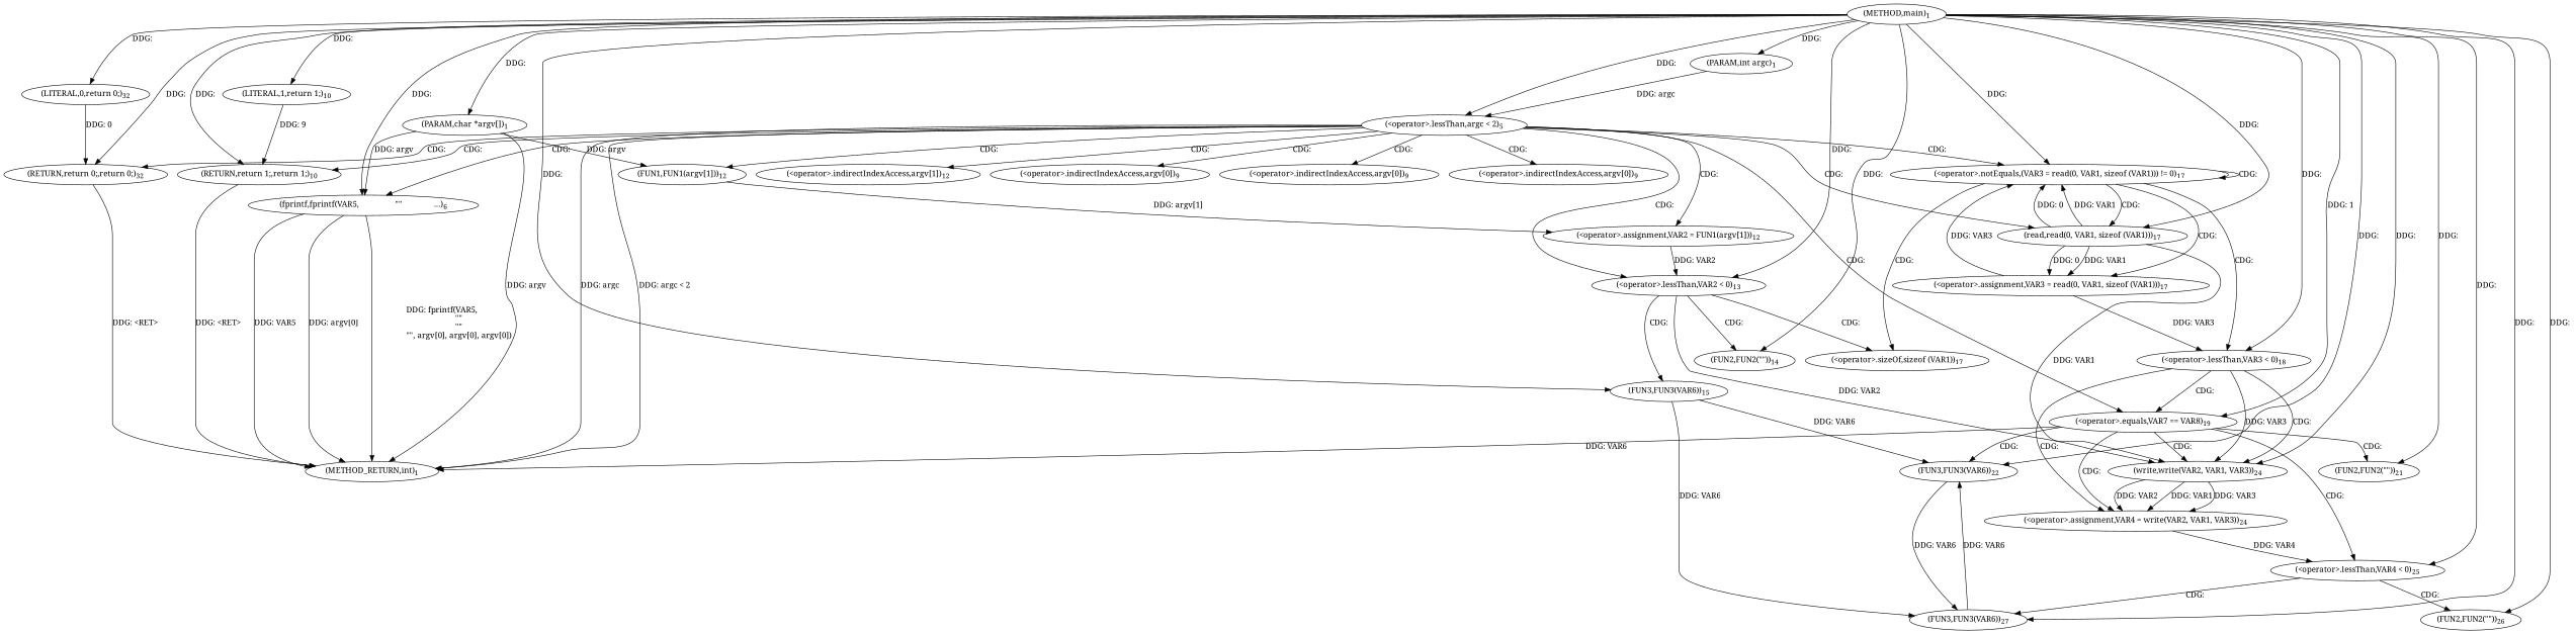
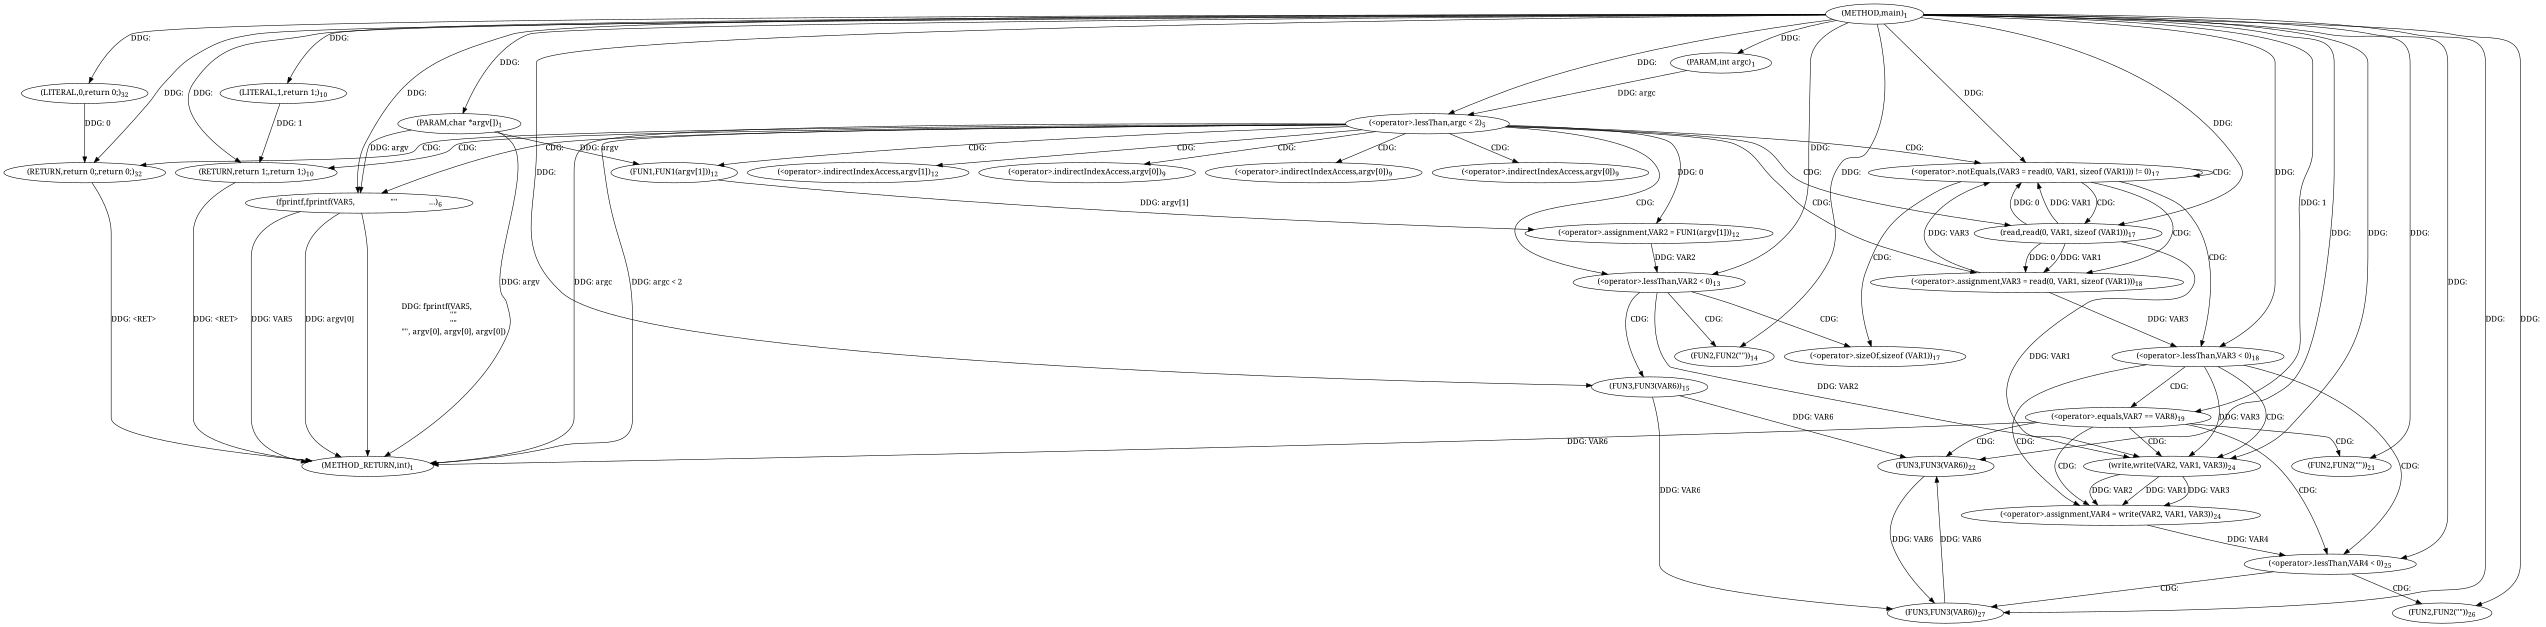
  digraph {
    fontname="Noto Serif"
    node [fontname="Noto Serif"]
    edge [fontname="Noto Serif"]
    n1 [label=<(METHOD,main)<SUB>1</SUB>>]
    n2 [label=<(PARAM,int argc)<SUB>1</SUB>>]
    n3 [label=<(PARAM,char *argv[])<SUB>1</SUB>>]
    n4 [label=<(RETURN,return 0;,return 0;)<SUB>32</SUB>>]
    n5 [label=<(&lt;operator&gt;.lessThan,argc &lt; 2)<SUB>5</SUB>>]
    n6 [label=<(&lt;operator&gt;.lessThan,VAR2 &lt; 0)<SUB>13</SUB>>]
    n7 [label=<(&lt;operator&gt;.notEquals,(VAR3 = read(0, VAR1, sizeof (VAR1))) != 0)<SUB>17</SUB>>]
    n8 [label=<(LITERAL,0,return 0;)<SUB>32</SUB>>]
    n9 [label=<(fprintf,fprintf(VAR5,                 &quot;&quot;               ...)<SUB>6</SUB>>]
    n10 [label=<(RETURN,return 1;,return 1;)<SUB>10</SUB>>]
    n11 [label=<(FUN2,FUN2(&quot;&quot;))<SUB>14</SUB>>]
    n12 [label=<(FUN3,FUN3(VAR6))<SUB>15</SUB>>]
    n13 [label=<(LITERAL,1,return 1;)<SUB>10</SUB>>]
    n14 [label=<(&lt;operator&gt;.lessThan,VAR3 &lt; 0)<SUB>18</SUB>>]
    n15 [label=<(&lt;operator&gt;.lessThan,VAR4 &lt; 0)<SUB>25</SUB>>]
    n16 [label=<(read,read(0, VAR1, sizeof (VAR1)))<SUB>17</SUB>>]
    n17 [label=<(FUN2,FUN2(&quot;&quot;))<SUB>21</SUB>>]
    n18 [label=<(FUN3,FUN3(VAR6))<SUB>22</SUB>>]
    n19 [label=<(write,write(VAR2, VAR1, VAR3))<SUB>24</SUB>>]
    n20 [label=<(FUN2,FUN2(&quot;&quot;))<SUB>26</SUB>>]
    n21 [label=<(FUN3,FUN3(VAR6))<SUB>27</SUB>>]
    n22 [label=<(&lt;operator&gt;.equals,VAR7 == VAR8)<SUB>19</SUB>>]
    n23 [label=<(METHOD_RETURN,int)<SUB>1</SUB>>]
    n24 [label=<(FUN1,FUN1(argv[1]))<SUB>12</SUB>>]
    n25 [label=<(&lt;operator&gt;.assignment,VAR2 = FUN1(argv[1]))<SUB>12</SUB>>]
-   n26 [label=<(&lt;operator&gt;.assignment,VAR3 = read(0, VAR1, sizeof (VAR1)))<SUB>17</SUB>>]
+   n26 [label=<(&lt;operator&gt;.assignment,VAR3 = read(0, VAR1, sizeof (VAR1)))<SUB>18</SUB>>]
    n27 [label=<(&lt;operator&gt;.indirectIndexAccess,argv[1])<SUB>12</SUB>>]
    n28 [label=<(&lt;operator&gt;.indirectIndexAccess,argv[0])<SUB>9</SUB>>]
    n29 [label=<(&lt;operator&gt;.indirectIndexAccess,argv[0])<SUB>9</SUB>>]
    n30 [label=<(&lt;operator&gt;.indirectIndexAccess,argv[0])<SUB>9</SUB>>]
    n31 [label=<(&lt;operator&gt;.sizeOf,sizeof (VAR1))<SUB>17</SUB>>]
    n32 [label=<(&lt;operator&gt;.assignment,VAR4 = write(VAR2, VAR1, VAR3))<SUB>24</SUB>>]
    n1 -> n2 [label="DDG: "]
    n1 -> n3 [label="DDG: "]
    n1 -> n4 [label="DDG: "]
    n1 -> n5 [label="DDG: "]
    n1 -> n6 [label="DDG: "]
    n1 -> n7 [label="DDG: "]
    n1 -> n8 [label="DDG: "]
    n1 -> n9 [label="DDG: "]
    n1 -> n10 [label="DDG: "]
    n1 -> n11 [label="DDG: "]
    n1 -> n12 [label="DDG: "]
    n1 -> n13 [label="DDG: "]
    n1 -> n14 [label="DDG: "]
    n1 -> n15 [label="DDG: "]
    n1 -> n16 [label="DDG: "]
    n1 -> n17 [label="DDG: "]
    n1 -> n18 [label="DDG: "]
    n1 -> n19 [label="DDG: "]
    n1 -> n20 [label="DDG: "]
    n1 -> n21 [label="DDG: "]
    n1 -> n22 [label="DDG: 1"]
    n2 -> n5 [label="DDG: argc"]
    n3 -> n9 [label="DDG: argv"]
    n3 -> n23 [label="DDG: argv"]
    n3 -> n24 [label="DDG: argv"]
    n4 -> n23 [label="DDG: &lt;RET&gt;"]
    n5 -> n4 [label="CDG: "]
    n5 -> n6 [label="CDG: "]
    n5 -> n7 [label="CDG: "]
    n5 -> n9 [label="CDG: "]
    n5 -> n10 [label="CDG: "]
    n5 -> n16 [label="CDG: "]
    n5 -> n23 [label="DDG: argc"]
    n5 -> n23 [label="DDG: argc &lt; 2"]
    n5 -> n24 [label="CDG: "]
-   n5 -> n25 [label="CDG: "]
-   n5 -> n22 [label="CDG: "]
+   n5 -> n25 [label="DDG: 0"]
+   n5 -> n26 [label="CDG: "]
    n5 -> n27 [label="CDG: "]
    n5 -> n28 [label="CDG: "]
    n5 -> n29 [label="CDG: "]
    n5 -> n30 [label="CDG: "]
    n6 -> n11 [label="CDG: "]
    n6 -> n12 [label="CDG: "]
    n6 -> n19 [label="DDG: VAR2"]
    n6 -> n31 [label="CDG: "]
    n7 -> n7 [label="CDG: "]
    n7 -> n14 [label="CDG: "]
    n7 -> n16 [label="CDG: "]
    n7 -> n26 [label="CDG: "]
    n7 -> n31 [label="CDG: "]
    n8 -> n4 [label="DDG: 0"]
    n9 -> n23 [label="DDG: argv[0]"]
    n9 -> n23 [label="DDG: fprintf(VAR5,\n                &quot;&quot;\n                &quot;&quot;\n                &quot;&quot;, argv[0], argv[0], argv[0])"]
    n9 -> n23 [label="DDG: VAR5"]
    n10 -> n23 [label="DDG: &lt;RET&gt;"]
    n12 -> n18 [label="DDG: VAR6"]
    n12 -> n21 [label="DDG: VAR6"]
-   n13 -> n10 [label="DDG: 9"]
+   n13 -> n10 [label="DDG: 1"]
+   n14 -> n15 [label="CDG: "]
    n14 -> n19 [label="DDG: VAR3"]
    n14 -> n19 [label="CDG: "]
    n14 -> n22 [label="CDG: "]
    n14 -> n32 [label="CDG: "]
    n15 -> n20 [label="CDG: "]
    n15 -> n21 [label="CDG: "]
    n16 -> n7 [label="DDG: 0"]
    n16 -> n7 [label="DDG: VAR1"]
    n16 -> n19 [label="DDG: VAR1"]
    n16 -> n26 [label="DDG: 0"]
    n16 -> n26 [label="DDG: VAR1"]
    n18 -> n21 [label="DDG: VAR6"]
    n19 -> n32 [label="DDG: VAR2"]
    n19 -> n32 [label="DDG: VAR1"]
    n19 -> n32 [label="DDG: VAR3"]
    n21 -> n18 [label="DDG: VAR6"]
    n22 -> n15 [label="CDG: "]
    n22 -> n17 [label="CDG: "]
    n22 -> n18 [label="CDG: "]
    n22 -> n19 [label="CDG: "]
    n22 -> n23 [label="DDG: VAR6"]
    n22 -> n32 [label="CDG: "]
    n24 -> n25 [label="DDG: argv[1]"]
    n25 -> n6 [label="DDG: VAR2"]
    n26 -> n7 [label="DDG: VAR3"]
    n26 -> n14 [label="DDG: VAR3"]
    n32 -> n15 [label="DDG: VAR4"]
  }
